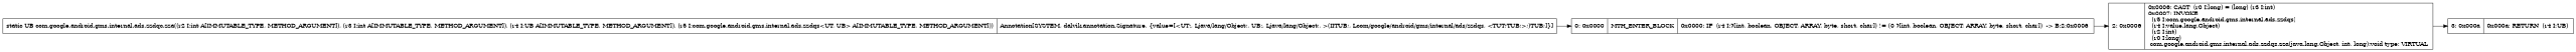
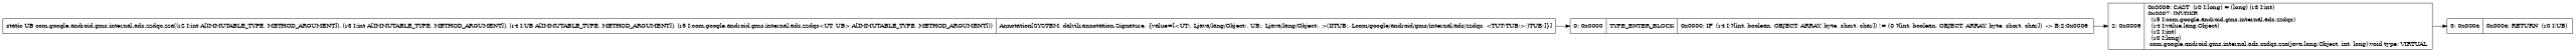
  digraph {
    rankdir=LR
    node [shape=record]
-   n1 [label="{0\:\ 0x0000|MTH_ENTER_BLOCK\l|0x0000: IF  (r4 I:?[int, boolean, OBJECT, ARRAY, byte, short, char]) != (0 ?[int, boolean, OBJECT, ARRAY, byte, short, char])  \-\> B:2:0x0006 \l}"]
+   n1 [label="{0\:\ 0x0000|TYPE_ENTER_BLOCK\l|0x0000: IF  (r4 I:?[int, boolean, OBJECT, ARRAY, byte, short, char]) != (0 ?[int, boolean, OBJECT, ARRAY, byte, short, char])  \-\> B:2:0x0006 \l}"]
    n2 [label="{2\:\ 0x0006|0x0006: CAST  (r0 I:long) = (long) (r3 I:int) \l0x0007: INVOKE  \l  (r5 I:com.google.android.gms.internal.ads.zzdqs)\l  (r4 I:value.lang.Object)\l  (r2 I:int)\l  (r0 I:long)\l com.google.android.gms.internal.ads.zzdqs.zza(java.lang.Object, int, long):void type: VIRTUAL \l}"]
-   n3 [label="{3\:\ 0x000a|0x000a: RETURN  (r4 I:UB) \l}"]
+   n3 [label="{3\:\ 0x000a|0x000a: RETURN  (r0 I:UB) \l}"]
    n4 [label="{static UB com.google.android.gms.internal.ads.zzdqc.zza((r2 I:int A[IMMUTABLE_TYPE, METHOD_ARGUMENT]), (r3 I:int A[IMMUTABLE_TYPE, METHOD_ARGUMENT]), (r4 I:UB A[IMMUTABLE_TYPE, METHOD_ARGUMENT]), (r5 I:com.google.android.gms.internal.ads.zzdqs\<UT, UB\> A[IMMUTABLE_TYPE, METHOD_ARGUMENT]))  | Annotation[SYSTEM, dalvik.annotation.Signature, \{value=[\<UT:, Ljava\/lang\/Object;, UB:, Ljava\/lang\/Object;, \>(IITUB;, Lcom\/google\/android\/gms\/internal\/ads\/zzdqs, \<TUT;TUB;\>;)TUB;]\}]\l}"]
    n1 -> n2
    n2 -> n3
    n4 -> n1
  }
